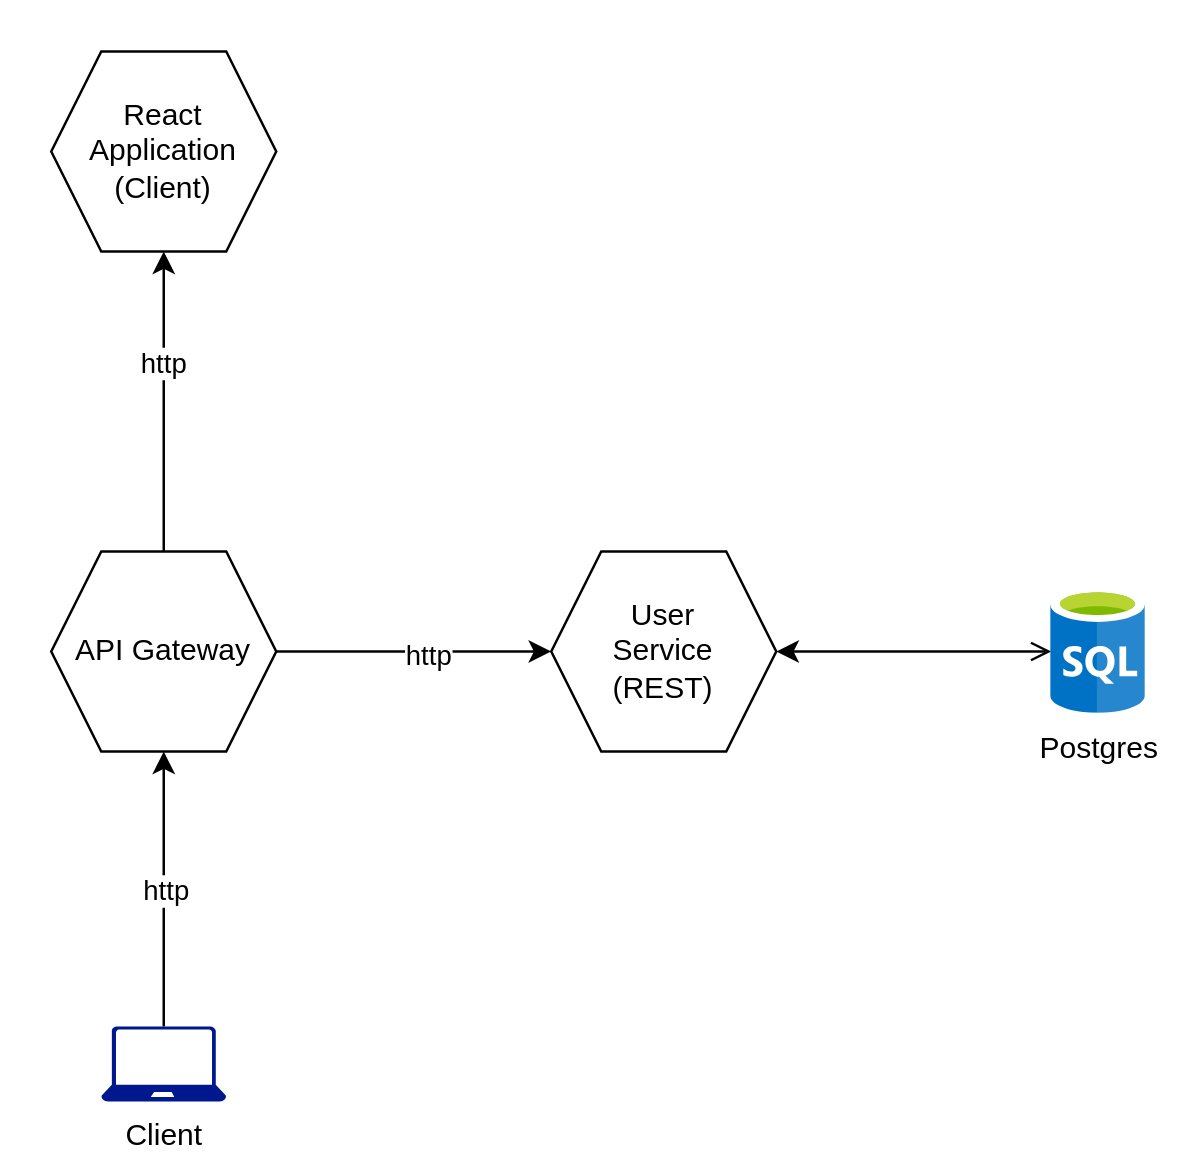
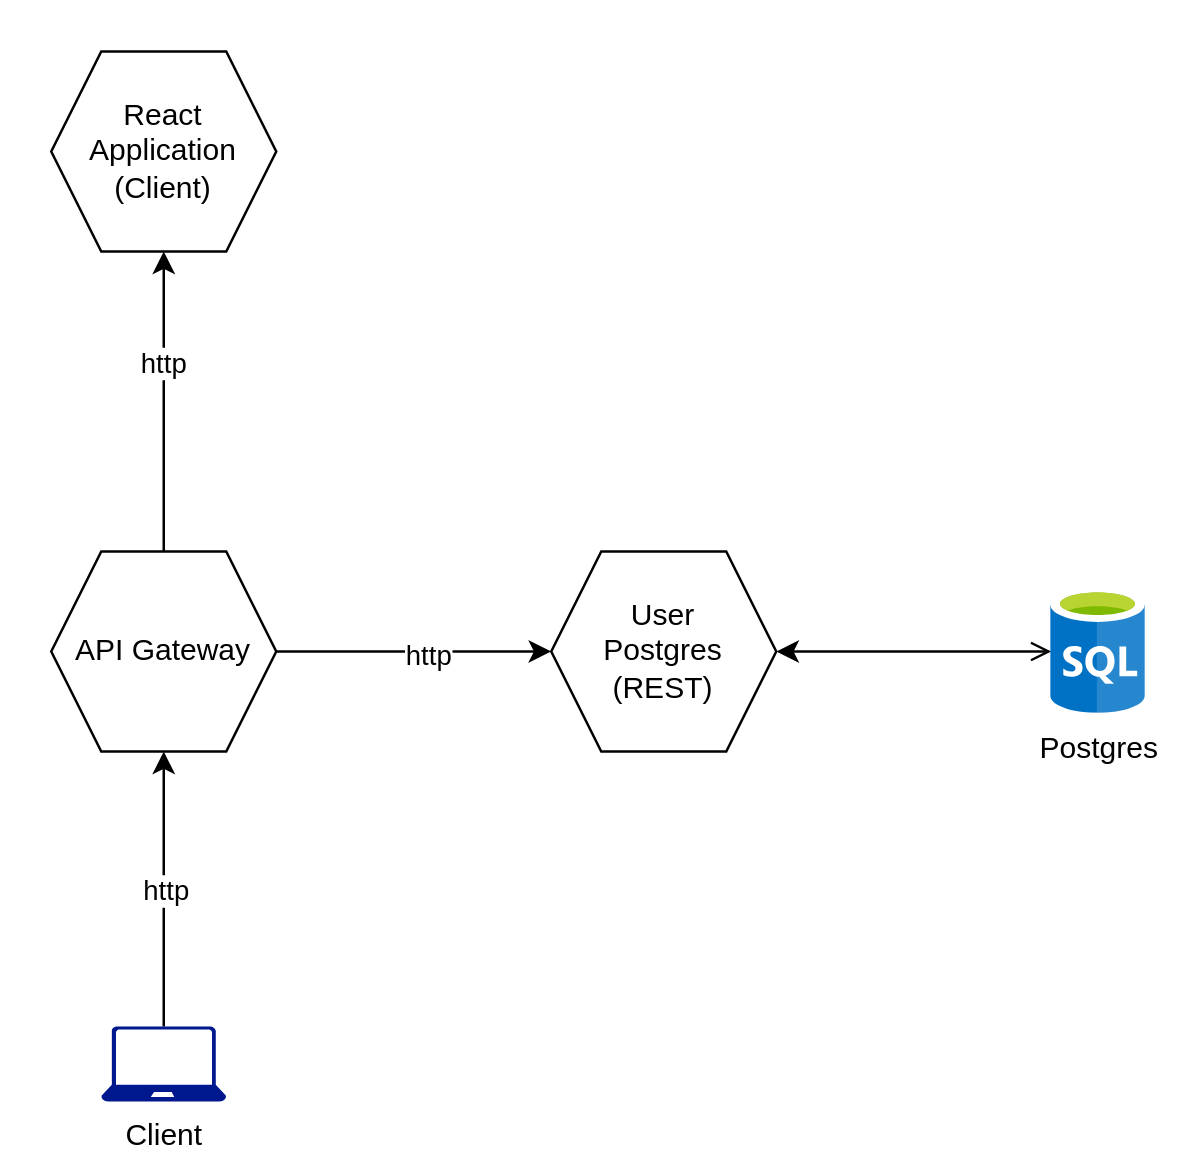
  <mxCell id="0" />
  <mxCell id="1" parent="0" />
  <mxCell id="2" style="edgeStyle=orthogonalEdgeStyle;rounded=0;orthogonalLoop=1;jettySize=auto;html=1;entryX=0.5;entryY=1;entryDx=0;entryDy=0;exitX=0.5;exitY=0;exitDx=0;exitDy=0;" edge="1" parent="1" source="6" target="9"><mxGeometry relative="1" as="geometry" /></mxCell>
  <mxCell id="3" value="http" style="edgeLabel;html=1;align=center;verticalAlign=middle;resizable=0;points=[];" vertex="1" connectable="0" parent="2"><mxGeometry x="0.26" y="1" relative="1" as="geometry"><mxPoint as="offset" /></mxGeometry></mxCell>
  <mxCell id="4" style="edgeStyle=orthogonalEdgeStyle;rounded=0;orthogonalLoop=1;jettySize=auto;html=1;" edge="1" parent="1" source="6" target="8"><mxGeometry relative="1" as="geometry" /></mxCell>
  <mxCell id="5" value="http" style="edgeLabel;html=1;align=center;verticalAlign=middle;resizable=0;points=[];" vertex="1" connectable="0" parent="4"><mxGeometry x="0.096" y="-1" relative="1" as="geometry"><mxPoint as="offset" /></mxGeometry></mxCell>
  <mxCell id="6" value="API Gateway" style="shape=hexagon;perimeter=hexagonPerimeter2;whiteSpace=wrap;html=1;fixedSize=1;size=20;" vertex="1" parent="1"><mxGeometry x="20" y="220" width="90" height="80" as="geometry" /></mxCell>
  <mxCell id="7" style="edgeStyle=orthogonalEdgeStyle;rounded=0;orthogonalLoop=1;jettySize=auto;html=1;startArrow=classic;startFill=1;endArrow=open;" edge="1" parent="1" source="8" target="10"><mxGeometry relative="1" as="geometry" /></mxCell>
- <mxCell id="8" value="User&lt;br&gt;Service&lt;br&gt;(REST)" style="shape=hexagon;perimeter=hexagonPerimeter2;whiteSpace=wrap;html=1;fixedSize=1;size=20;" vertex="1" parent="1"><mxGeometry x="220" y="220" width="90" height="80" as="geometry" /></mxCell>
+ <mxCell id="8" value="User&lt;br&gt;Postgres&lt;br&gt;(REST)" style="shape=hexagon;perimeter=hexagonPerimeter2;whiteSpace=wrap;html=1;fixedSize=1;size=20;" vertex="1" parent="1"><mxGeometry x="220" y="220" width="90" height="80" as="geometry" /></mxCell>
  <mxCell id="9" value="React&lt;br&gt;Application&lt;br&gt;(Client)" style="shape=hexagon;perimeter=hexagonPerimeter2;whiteSpace=wrap;html=1;fixedSize=1;size=20;" vertex="1" parent="1"><mxGeometry x="20" y="20" width="90" height="80" as="geometry" /></mxCell>
  <mxCell id="10" value="Postgres" style="image;sketch=0;aspect=fixed;html=1;points=[];align=center;fontSize=12;image=img/lib/mscae/SQL_Database_generic.svg;" vertex="1" parent="1"><mxGeometry x="420" y="235" width="38" height="50" as="geometry" /></mxCell>
  <mxCell id="11" value="Client" style="sketch=0;aspect=fixed;pointerEvents=1;shadow=0;dashed=0;html=1;strokeColor=none;labelPosition=center;verticalLabelPosition=bottom;verticalAlign=top;align=center;fillColor=#00188D;shape=mxgraph.azure.laptop" vertex="1" parent="1"><mxGeometry x="40" y="410" width="50" height="30" as="geometry" /></mxCell>
  <mxCell id="12" style="edgeStyle=orthogonalEdgeStyle;rounded=0;orthogonalLoop=1;jettySize=auto;html=1;entryX=0.5;entryY=1;entryDx=0;entryDy=0;exitX=0.5;exitY=0;exitDx=0;exitDy=0;exitPerimeter=0;" edge="1" parent="1" source="11" target="6"><mxGeometry relative="1" as="geometry"><Array as="points"><mxPoint x="65" y="370" /><mxPoint x="65" y="370" /></Array></mxGeometry></mxCell>
  <mxCell id="13" value="http" style="edgeLabel;html=1;align=center;verticalAlign=middle;resizable=0;points=[];" vertex="1" connectable="0" parent="12"><mxGeometry x="-0.005" relative="1" as="geometry"><mxPoint as="offset" /></mxGeometry></mxCell>
  <mxCell id="14" style="edgeStyle=orthogonalEdgeStyle;rounded=0;orthogonalLoop=1;jettySize=auto;html=1;exitX=0.5;exitY=1;exitDx=0;exitDy=0;exitPerimeter=0;" edge="1" parent="1" source="11" target="11"><mxGeometry relative="1" as="geometry" /></mxCell>
